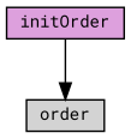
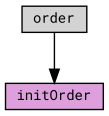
  digraph {
    rankdir=TB
    fontname="Roboto Mono"
    node [color=black fontname="Roboto Mono" fontsize=10 shape=record style=filled]
    n1 [fillcolor=plum fontcolor=black height=0.2 label=initOrder width=0.4]
    n2 [height=0.2 label=order width=0.4 fillcolor=lightgrey]
-   n1 -> n2 [color=black fontname="Roboto Mono" fontsize=10 labelfontname=FreeSans labelfontsize=10 style=solid]
+   n2 -> n1 [color=black fontname="Roboto Mono" fontsize=10 labelfontname=FreeSans labelfontsize=10 style=solid]
  }
